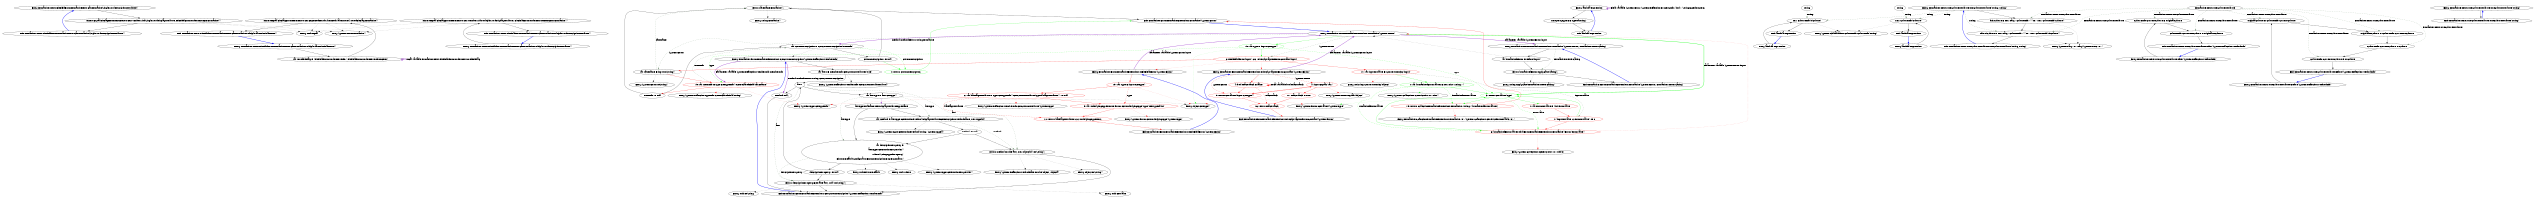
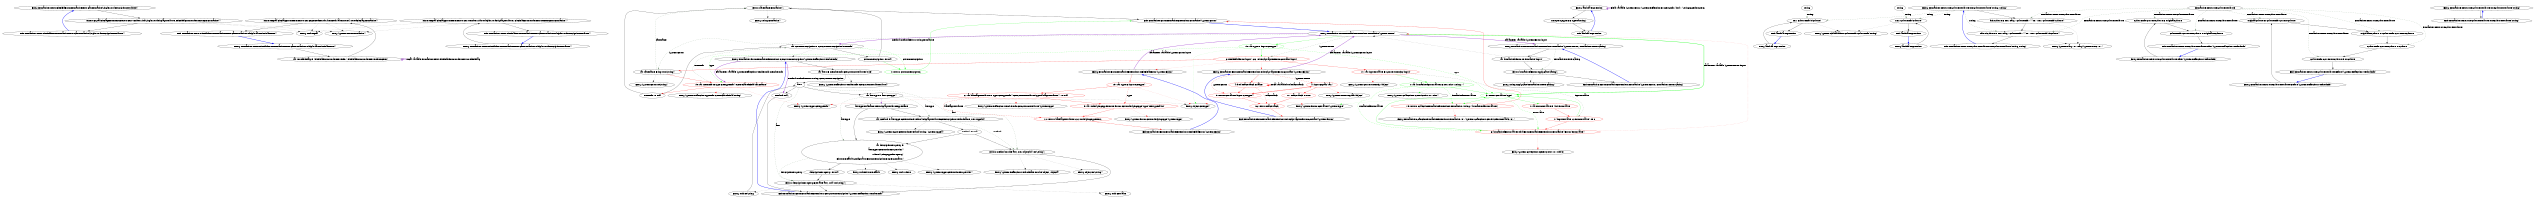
  digraph {
    node [cluster="Humanizer.EnumHumanizeExtensions.Humanize(System.Enum)" file="EnumHumanizeExtensions.cs" span="0-0"]
    edge [style=solid]
    n1 [cluster="Humanizer.Tests.BitFieldEnumHumanizeTests.CanHumanizeSingleWordDescriptionAttribute()" file="BitFieldEnumHumanizeTests.cs" label="Entry Humanizer.Tests.BitFieldEnumHumanizeTests.CanHumanizeSingleWordDescriptionAttribute()" span="13-13"]
    n2 [cluster="Humanizer.Tests.BitFieldEnumHumanizeTests.CanHumanizeSingleWordDescriptionAttribute()" file="BitFieldEnumHumanizeTests.cs" label="Assert.Equal(BitFlagEnumTestsResources.MemberWithSingleWordDisplayAttribute, BitFieldEnumUnderTest.RED.Humanize())" span="15-15"]
    n3 [cluster="Humanizer.Tests.BitFieldEnumHumanizeTests.CanHumanizeSingleWordDescriptionAttribute()" file="BitFieldEnumHumanizeTests.cs" label="Exit Humanizer.Tests.BitFieldEnumHumanizeTests.CanHumanizeSingleWordDescriptionAttribute()" span="13-13"]
    n4 [cluster="Unk.Equal" file="BitFieldEnumHumanizeTests.cs" label="Entry Unk.Equal" span=""]
    n5 [cluster="System.Enum.Humanize()" file="BitFieldEnumHumanizeTests.cs" label="Entry System.Enum.Humanize()" span="23-23"]
    n6 [cluster="Humanizer.Tests.BitFieldEnumHumanizeTests.CanHumanizeMultipleValueBitFieldEnum()" file="BitFieldEnumHumanizeTests.cs" label="Entry Humanizer.Tests.BitFieldEnumHumanizeTests.CanHumanizeMultipleValueBitFieldEnum()" span="25-25"]
    n7 [cluster="Humanizer.Tests.BitFieldEnumHumanizeTests.CanHumanizeMultipleValueBitFieldEnum()" file="BitFieldEnumHumanizeTests.cs" label="var xoredBitFlag = (BitFieldEnumUnderTest.RED | BitFieldEnumUnderTest.DARK_GRAY)" span="27-27"]
    n8 [cluster="Humanizer.Tests.BitFieldEnumHumanizeTests.CanHumanizeMultipleValueBitFieldEnum()" file="BitFieldEnumHumanizeTests.cs" label="Assert.Equal(BitFlagEnumTestsResources.ExpectedResultWhenBothValuesXored, xoredBitFlag.Humanize())" span="28-28"]
    n9 [cluster="Humanizer.Tests.BitFieldEnumHumanizeTests.CanHumanizeMultipleValueBitFieldEnum()" file="BitFieldEnumHumanizeTests.cs" label="Exit Humanizer.Tests.BitFieldEnumHumanizeTests.CanHumanizeMultipleValueBitFieldEnum()" span="25-25"]
    n10 [cluster="Humanizer.Tests.BitFieldEnumHumanizeTests.CanHumanizeMultipleWordDescriptionAttribute()" file="BitFieldEnumHumanizeTests.cs" label="Entry Humanizer.Tests.BitFieldEnumHumanizeTests.CanHumanizeMultipleWordDescriptionAttribute()" span="19-19"]
    n11 [cluster="Humanizer.Tests.BitFieldEnumHumanizeTests.CanHumanizeMultipleWordDescriptionAttribute()" file="BitFieldEnumHumanizeTests.cs" label="Assert.Equal(BitFlagEnumTestsResources.MemberWithMultipleWordDisplayAttribute, BitFieldEnumUnderTest.DARK_GRAY.Humanize())" span="21-21"]
    n12 [cluster="Humanizer.Tests.BitFieldEnumHumanizeTests.CanHumanizeMultipleWordDescriptionAttribute()" file="BitFieldEnumHumanizeTests.cs" label="Exit Humanizer.Tests.BitFieldEnumHumanizeTests.CanHumanizeMultipleWordDescriptionAttribute()" span="19-19"]
    n13 [cluster="string.Humanize()" label="Entry string.Humanize()" span="44-44"]
    n14 [cluster="System.Collections.Generic.List<T>.List()" label="Entry System.Collections.Generic.List<T>.List()"]
-   n15 [cluster="System.Convert.ToInt32(object)" label="Entry ToString.Convert.ToInt32(object)"]
+   n15 [cluster="System.Convert.ToInt32(object)" label="Entry System.Convert.ToInt32(object)"]
    n16 [cluster="Humanizer.EnumHumanizeExtensions.GetCustomDescription(System.Reflection.MemberInfo)" label="Entry Humanizer.EnumHumanizeExtensions.GetCustomDescription(System.Reflection.MemberInfo)" span="98-98"]
    n17 [cluster="Humanizer.EnumHumanizeExtensions.GetCustomDescription(System.Reflection.MemberInfo)" label="var attrs = memberInfo.GetCustomAttributes(true)" span="100-100"]
    n18 [cluster="Humanizer.EnumHumanizeExtensions.GetCustomDescription(System.Reflection.MemberInfo)" label="method null;" span="119-119"]
    n19 [color=red community=0 label="19: var memInfo = type.GetTypeInfo().GetDeclaredField(caseName)" span="47-47"]
    n20 [cluster="Humanizer.EnumHumanizeExtensions.GetCustomDescription(System.Reflection.MemberInfo)" label=attrs span="102-102"]
    n21 [cluster="System.Reflection.MemberInfo.GetCustomAttributes(bool)" label="Entry System.Reflection.MemberInfo.GetCustomAttributes(bool)"]
    n22 [cluster="Humanizer.EnumHumanizeExtensions.GetCustomDescription(System.Reflection.MemberInfo)" label="Exit Humanizer.EnumHumanizeExtensions.GetCustomDescription(System.Reflection.MemberInfo)" span="98-98"]
    n23 [cluster="System.Type.GetTypeInfo()" label="Entry System.Type.GetTypeInfo()"]
    n24 [cluster="System.Reflection.TypeInfo.GetDeclaredField(string)" label="Entry System.Reflection.TypeInfo.GetDeclaredField(string)"]
    n25 [label="var customDescription = GetCustomDescription(memInfo)" span="51-51"]
    n26 [label="memInfo != null" span="49-49"]
    n27 [cluster="Humanizer.EnumHumanizeExtensions.GetCustomDescription(System.Reflection.MemberInfo)" label="var attrType = attr.GetType()" span="104-104"]
    n28 [cluster="Humanizer.EnumHumanizeExtensions.GetCustomDescription(System.Reflection.MemberInfo)" label="return method.Invoke(attr, new object[0]).ToString();" span="109-109"]
    n29 [cluster="Humanizer.EnumHumanizeExtensions.GetCustomDescription(System.Reflection.MemberInfo)" label="return descriptionProperty.GetValue(attr, null).ToString();" span="116-116"]
    n30 [cluster="Humanizer.EnumHumanizeExtensions.GetCustomDescription(System.Reflection.MemberInfo)" label="attrType.FullName == DisplayAttributeTypeName" span="105-105"]
    n31 [cluster="Humanizer.EnumHumanizeExtensions.GetCustomDescription(System.Reflection.MemberInfo)" label="var method = attrType.GetRuntimeMethod(DisplayAttributeGetDescriptionMethodName, new Type[0])" span="107-107"]
    n32 [cluster="Humanizer.EnumHumanizeExtensions.GetCustomDescription(System.Reflection.MemberInfo)" label="var descriptionProperty =\r\n                    attrType.GetRuntimeProperties()\r\n                        .Where(StringTypedProperty)\r\n                        .FirstOrDefault(Configurator.EnumDescriptionPropertyLocator)" span="111-114"]
    n33 [cluster="object.GetType()" label="Entry object.GetType()"]
    n34 [cluster="System.Reflection.MethodBase.Invoke(object, object[])" label="Entry System.Reflection.MethodBase.Invoke(object, object[])"]
    n35 [cluster="object.ToString()" label="Entry object.ToString()"]
    n36 [cluster="Unk.ToString" label="Entry Unk.ToString" span=""]
    n37 [cluster="Unk.GetValue" label="Entry Unk.GetValue" span=""]
    n38 [cluster="Humanizer.EnumHumanizeExtensions.GetCustomDescription(System.Reflection.MemberInfo)" label="method != null" span="108-108"]
    n39 [cluster="System.Type.GetRuntimeMethod(string, System.Type[])" label="Entry System.Type.GetRuntimeMethod(string, System.Type[])"]
    n40 [cluster="Humanizer.EnumHumanizeExtensions.GetCustomDescription(System.Reflection.MemberInfo)" label="descriptionProperty != null" span="115-115"]
    n41 [cluster="Unk.Where" label="Entry Unk.Where" span=""]
    n42 [cluster="System.Type.GetRuntimeProperties()" label="Entry System.Type.GetRuntimeProperties()"]
    n43 [cluster="Unk.FirstOrDefault" label="Entry Unk.FirstOrDefault" span=""]
    n44 [cluster="System.Enum.GetValues(System.Type)" label="Entry System.Enum.GetValues(System.Type)"]
    n45 [cluster="string.ApplyCase(Humanizer.LetterCasing)" label="Entry string.ApplyCase(Humanizer.LetterCasing)" span="15-15"]
    n46 [cluster="System.Enum.ToString()" label="Entry System.Enum.ToString()"]
    n47 [cluster="Humanizer.EnumHumanizeExtensions.Humanize(System.Enum, Humanizer.LetterCasing)" label="Entry Humanizer.EnumHumanizeExtensions.Humanize(System.Enum, Humanizer.LetterCasing)" span="128-128"]
-   n48 [cluster="Humanizer.EnumHumanizeExtensions.Humanize(System.Enum, Humanizer.LetterCasing)" label="var humanizedEnum = Before(input)" span="130-130"]
+   n48 [cluster="Humanizer.EnumHumanizeExtensions.Humanize(System.Enum, Humanizer.LetterCasing)" label="var humanizedEnum = Humanize(input)" span="130-130"]
    n49 [cluster="Humanizer.EnumHumanizeExtensions.Humanize(System.Enum, Humanizer.LetterCasing)" label="return humanizedEnum.ApplyCase(casing);" span="132-132"]
    n50 [label="Entry Humanizer.EnumHumanizeExtensions.Humanize(System.Enum)" span="23-23"]
    n51 [cluster="Humanizer.EnumHumanizeExtensions.Humanize(System.Enum, Humanizer.LetterCasing)" label="Exit Humanizer.EnumHumanizeExtensions.Humanize(System.Enum, Humanizer.LetterCasing)" span="128-128"]
    n52 [color=green community=0 label="19: var type = input.GetType()" span="25-25"]
    n53 [color=red community=0 label="6: IsBitFieldEnum(input) && !DirectlyMapsToEnumConstant(input)" span="27-27"]
    n54 [label="var caseName = input.ToString()" span="46-46"]
    n55 [color=green community=0 label="3: Enum.GetValues(type)" span="33-33"]
    n56 [cluster="Humanizer.EnumHumanizeExtensions.IsBitFieldEnum(System.Enum)" label="Entry Humanizer.EnumHumanizeExtensions.IsBitFieldEnum(System.Enum)" span="65-65"]
    n57 [cluster="Humanizer.EnumHumanizeExtensions.IsBitFieldEnum(System.Enum)" color=red community=0 label="19: var type = input.GetType()" span="67-67"]
    n58 [cluster="Humanizer.EnumHumanizeExtensions.IsBitFieldEnum(System.Enum)" color=red community=0 label="6: var hasFlagsAttribute = type.GetTypeInfo().GetCustomAttribute(typeof(FlagsAttribute)) != null" span="69-69"]
    n59 [cluster="Humanizer.EnumHumanizeExtensions.IsBitFieldEnum(System.Enum)" color=red community=0 label="9: var underlyingTypeIsInt = Enum.GetUnderlyingType(type) == typeof(int)" span="70-70"]
    n60 [cluster="Humanizer.EnumHumanizeExtensions.IsBitFieldEnum(System.Enum)" color=red community=0 label="10: return hasFlagsAttribute && underlyingTypeIsInt;" span="72-72"]
    n61 [cluster="System.Reflection.MemberInfo.GetCustomAttribute(System.Type)" label="Entry System.Reflection.MemberInfo.GetCustomAttribute(System.Type)"]
    n62 [cluster="System.Enum.GetUnderlyingType(System.Type)" label="Entry System.Enum.GetUnderlyingType(System.Type)"]
    n63 [cluster="Humanizer.EnumHumanizeExtensions.IsBitFieldEnum(System.Enum)" label="Exit Humanizer.EnumHumanizeExtensions.IsBitFieldEnum(System.Enum)" span="65-65"]
    n64 [cluster="Humanizer.EnumHumanizeExtensions.DirectlyMapsToEnumConstant(System.Enum)" label="Entry Humanizer.EnumHumanizeExtensions.DirectlyMapsToEnumConstant(System.Enum)" span="81-81"]
    n65 [cluster="Humanizer.EnumHumanizeExtensions.DirectlyMapsToEnumConstant(System.Enum)" color=red community=0 label="4: bool exactMatch = false" span="83-83"]
    n66 [cluster="Humanizer.EnumHumanizeExtensions.DirectlyMapsToEnumConstant(System.Enum)" color=red community=0 label="9: Enum.GetValues(input.GetType())" span="85-85"]
    n67 [cluster="Humanizer.EnumHumanizeExtensions.DirectlyMapsToEnumConstant(System.Enum)" color=red community=0 label="4: input.Equals(raw)" span="87-87"]
    n68 [cluster="Humanizer.EnumHumanizeExtensions.DirectlyMapsToEnumConstant(System.Enum)" color=red community=0 label="16: return exactMatch;" span="94-94"]
    n69 [cluster="Humanizer.EnumHumanizeExtensions.DirectlyMapsToEnumConstant(System.Enum)" color=red community=0 label="11: exactMatch = true" span="89-89"]
    n70 [cluster="System.Enum.Equals(object)" label="Entry System.Enum.Equals(object)"]
    n71 [cluster="Humanizer.EnumHumanizeExtensions.DirectlyMapsToEnumConstant(System.Enum)" label="Exit Humanizer.EnumHumanizeExtensions.DirectlyMapsToEnumConstant(System.Enum)" span="81-81"]
    n72 [cluster="Humanizer.CollectionHumanizeExtensions.Humanize<T>(System.Collections.Generic.IEnumerable<T>)" label="Entry Humanizer.CollectionHumanizeExtensions.Humanize<T>(System.Collections.Generic.IEnumerable<T>)" span="17-17"]
    n73 [cluster="lambda expression" label="Entry lambda expression" span="16-16"]
    n74 [cluster="lambda expression" label="p.PropertyType == typeof(string)" span="16-16"]
    n75 [cluster="lambda expression" label="Exit lambda expression" span="16-16"]
    n76 [cluster="System.Collections.Generic.List<T>.Add(T)" label="Entry System.Collections.Generic.List<T>.Add(T)"]
    n77 [color=red community=0 label="17: var inputIntValue = Convert.ToInt32(input)" span="29-29"]
    n78 [color=green community=0 label="2: var humanizedEnumValues = new List<string>()" span="31-31"]
    n79 [color=red community=0 label="2: (inputIntValue & enumIntValue) != 0" span="37-37"]
    n80 [label="return caseName.Humanize();" span="57-57"]
    n81 [color=red community=0 label="6: humanizedEnumValues.Add(EnumHumanizeExtensions.Humanize((Enum)enumValue))" span="39-39"]
    n82 [color=red community=0 label="19: return CollectionHumanizeExtensions.Humanize<string>(humanizedEnumValues);" span="43-43"]
    n83 [color=red community=0 label="2: var enumIntValue = (int)enumValue" span="35-35"]
    n84 [label="customDescription != null" span="53-53"]
    n85 [color=green community=0 label="2: return customDescription;" span="54-54"]
    n86 [label="Exit Humanizer.EnumHumanizeExtensions.Humanize(System.Enum)" span="23-23"]
    n87 [cluster="Humanizer.Tests.UseCultureAttribute.UseCultureAttribute(string, string)" file="UseCultureAttribute.cs" label="Entry Humanizer.Tests.UseCultureAttribute.UseCultureAttribute(string, string)" span="49-49"]
    n88 [cluster="Humanizer.Tests.UseCultureAttribute.UseCultureAttribute(string, string)" file="UseCultureAttribute.cs" label="this.culture = new Lazy<CultureInfo>(() => new CultureInfo(culture))" span="51-51"]
    n89 [cluster="Humanizer.Tests.UseCultureAttribute.UseCultureAttribute(string, string)" file="UseCultureAttribute.cs" label="this.uiCulture = new Lazy<CultureInfo>(() => new CultureInfo(uiCulture))" span="52-52"]
    n90 [cluster="lambda expression" file="UseCultureAttribute.cs" label="new CultureInfo(culture)" span="51-51"]
    n91 [cluster="lambda expression" file="UseCultureAttribute.cs" label="new CultureInfo(uiCulture)" span="52-52"]
    n92 [cluster="System.Lazy<T>.Lazy(System.Func<T>)" file="UseCultureAttribute.cs" label="Entry System.Lazy<T>.Lazy(System.Func<T>)"]
    n93 [cluster="Humanizer.Tests.UseCultureAttribute.UseCultureAttribute(string, string)" file="UseCultureAttribute.cs" label="Exit Humanizer.Tests.UseCultureAttribute.UseCultureAttribute(string, string)" span="49-49"]
    n94 [cluster="lambda expression" file="UseCultureAttribute.cs" label="Exit lambda expression" span="51-51"]
    n95 [cluster="System.Globalization.CultureInfo.CultureInfo(string)" file="UseCultureAttribute.cs" label="Entry System.Globalization.CultureInfo.CultureInfo(string)"]
    n96 [cluster="lambda expression" file="UseCultureAttribute.cs" label="Exit lambda expression" span="52-52"]
    n97 [cluster="Humanizer.Tests.UseCultureAttribute.After(System.Reflection.MethodInfo)" file="UseCultureAttribute.cs" label="Entry Humanizer.Tests.UseCultureAttribute.After(System.Reflection.MethodInfo)" span="86-86"]
    n98 [cluster="Humanizer.Tests.UseCultureAttribute.After(System.Reflection.MethodInfo)" file="UseCultureAttribute.cs" label="CultureInfo.CurrentCulture = originalCulture" span="88-88"]
    n99 [cluster="Humanizer.Tests.UseCultureAttribute.After(System.Reflection.MethodInfo)" file="UseCultureAttribute.cs" label="CultureInfo.CurrentUICulture = originalUICulture" span="89-89"]
    n100 [cluster="Humanizer.Tests.UseCultureAttribute.After(System.Reflection.MethodInfo)" file="UseCultureAttribute.cs" label="Exit Humanizer.Tests.UseCultureAttribute.After(System.Reflection.MethodInfo)" span="86-86"]
    n101 [cluster="Humanizer.Tests.UseCultureAttribute.Before(System.Reflection.MethodInfo)" file="UseCultureAttribute.cs" label="Entry Humanizer.Tests.UseCultureAttribute.Before(System.Reflection.MethodInfo)" span="71-71"]
    n102 [cluster="Humanizer.Tests.UseCultureAttribute.Before(System.Reflection.MethodInfo)" file="UseCultureAttribute.cs" label="originalCulture = CultureInfo.CurrentCulture" span="73-73"]
    n103 [cluster="Humanizer.Tests.UseCultureAttribute.Before(System.Reflection.MethodInfo)" file="UseCultureAttribute.cs" label="originalUICulture = CultureInfo.CurrentUICulture" span="74-74"]
    n104 [cluster="Humanizer.Tests.UseCultureAttribute.Before(System.Reflection.MethodInfo)" file="UseCultureAttribute.cs" label="CultureInfo.CurrentCulture = Culture" span="77-77"]
    n105 [cluster="Humanizer.Tests.UseCultureAttribute.Before(System.Reflection.MethodInfo)" file="UseCultureAttribute.cs" label="CultureInfo.CurrentUICulture = UICulture" span="78-78"]
    n106 [cluster="Humanizer.Tests.UseCultureAttribute.Before(System.Reflection.MethodInfo)" file="UseCultureAttribute.cs" label="Exit Humanizer.Tests.UseCultureAttribute.Before(System.Reflection.MethodInfo)" span="71-71"]
    n107 [cluster="lambda expression" file="UseCultureAttribute.cs" label="Entry lambda expression" span="52-52"]
    n108 [cluster="lambda expression" file="UseCultureAttribute.cs" label="Entry lambda expression" span="51-51"]
    n109 [cluster="Humanizer.Tests.UseCultureAttribute.UseCultureAttribute(string)" file="UseCultureAttribute.cs" label="Entry Humanizer.Tests.UseCultureAttribute.UseCultureAttribute(string)" span="39-39"]
    n110 [cluster="Humanizer.Tests.UseCultureAttribute.UseCultureAttribute(string)" file="UseCultureAttribute.cs" label="Exit Humanizer.Tests.UseCultureAttribute.UseCultureAttribute(string)" span="39-39"]
    n111 [file="UseCultureAttribute.cs" label="Humanizer.Tests.UseCultureAttribute" cluster="" span=""]
    n112 [file="UseCultureAttribute.cs" label=string cluster="" span=""]
    n113 [file="UseCultureAttribute.cs" label=string cluster="" span=""]
    n1 -> n2
    n2 -> n3
    n2 -> n4 [style=dotted]
    n2 -> n5 [style=dotted]
    n3 -> n1 [color=blue style=bold]
    n6 -> n7
    n7 -> n7 [color=darkorchid label="Local variable Humanizer.Tests.BitFieldEnumUnderTest xoredBitFlag" style=bold]
    n7 -> n8
    n8 -> n4 [style=dotted]
    n8 -> n5 [style=dotted]
    n8 -> n9
    n9 -> n6 [color=blue style=bold]
    n10 -> n11
    n11 -> n4 [style=dotted]
    n11 -> n5 [style=dotted]
    n11 -> n12
    n12 -> n10 [color=blue style=bold]
    n16 -> n17
    n16 -> n18 [color=darkorchid label="method methodReturn string GetCustomDescription" style=bold]
    n16 -> n19 [color=darkorchid label="Parameter variable System.Reflection.MemberInfo memberInfo" style=bold]
    n17 -> n20
    n17 -> n21 [style=dotted]
    n18 -> n22
    n19 -> n23 [color=red style=dotted]
    n19 -> n24 [color=red style=dotted]
    n19 -> n25 [color=darkseagreen4 label=memInfo style=dashed]
    n19 -> n26 [color=red]
    n20 -> n18
    n20 -> n27
    n20 -> n28 [color=darkseagreen4 label=attr style=dashed]
    n20 -> n29 [color=darkseagreen4 label=attr style=dashed]
    n22 -> n16 [color=blue style=bold]
    n25 -> n16 [style=dotted]
    n25 -> n84
    n25 -> n85 [color=green label=customDescription style=dashed]
    n26 -> n25
    n26 -> n80
    n27 -> n30 [color=darkorchid]
    n27 -> n31 [color=darkseagreen4 label=attrType style=dashed]
    n27 -> n32 [color=darkseagreen4 label=attrType style=dashed]
    n27 -> n33 [style=dotted]
    n28 -> n22
    n28 -> n34 [style=dotted]
    n28 -> n35 [style=dotted]
    n29 -> n22
    n29 -> n36 [style=dotted]
    n29 -> n37 [style=dotted]
    n30 -> n31
    n30 -> n32
    n31 -> n28 [color=darkseagreen4 label=method style=dashed]
    n31 -> n38
    n31 -> n39 [style=dotted]
    n32 -> n29 [color=darkseagreen4 label=descriptionProperty style=dashed]
    n32 -> n40
    n32 -> n41 [style=dotted]
    n32 -> n42 [style=dotted]
    n32 -> n43 [style=dotted]
    n38 -> n28
    n38 -> n32
-   n40 -> n20
+   n36 -> n20
    n40 -> n29
    n47 -> n48
    n47 -> n49 [color=darkseagreen4 label="Humanizer.LetterCasing" style=dashed]
    n48 -> n49
    n48 -> n50 [style=dotted]
    n49 -> n45 [style=dotted]
    n49 -> n51
    n50 -> n25 [color=darkorchid label="method methodReturn string Humanize" style=bold]
    n50 -> n47 [color=darkorchid label="Parameter variable System.Enum input" style=bold]
    n50 -> n52 [color=green]
    n50 -> n53 [color=darkseagreen4 label="System.Enum" style=dashed]
    n50 -> n54 [color=darkseagreen4 label="System.Enum" style=dashed]
    n50 -> n55 [color=green label="Parameter variable System.Enum input" style=bold]
    n51 -> n47 [color=blue style=bold]
    n52 -> n19 [color=green label=type style=dashed]
    n52 -> n33 [color=green style=dotted]
    n52 -> n53 [color=green]
    n52 -> n55 [color=green label=type style=dashed]
    n53 -> n54 [color=red]
    n53 -> n56 [color=red style=dotted]
    n53 -> n64 [color=red style=dotted]
    n53 -> n77 [color=red]
    n54 -> n19 [color=red]
    n54 -> n46 [style=dotted]
    n54 -> n80 [color=darkseagreen4 label=caseName style=dashed]
    n55 -> n44 [color=green style=dotted]
    n55 -> n81 [color=green label=enumValue style=dashed]
    n55 -> n82 [color=green]
    n55 -> n83 [color=green]
    n56 -> n50 [color=darkorchid label="Parameter variable System.Enum input" style=bold]
    n56 -> n57 [color=red]
    n57 -> n33 [color=red style=dotted]
    n57 -> n58 [color=red]
    n57 -> n59 [color=red label=type style=dashed]
    n58 -> n23 [color=red style=dotted]
    n58 -> n59 [color=red]
    n58 -> n60 [color=red label=hasFlagsAttribute style=dashed]
    n58 -> n61 [color=red style=dotted]
    n59 -> n60 [color=red]
    n59 -> n62 [color=red style=dotted]
    n60 -> n63 [color=red]
    n63 -> n56 [color=blue style=bold]
    n64 -> n50 [color=darkorchid label="Parameter variable System.Enum input" style=bold]
    n64 -> n65 [color=red]
    n64 -> n66 [color=red label="System.Enum" style=dashed]
    n64 -> n67 [color=red label="System.Enum" style=dashed]
    n65 -> n65 [color=red label="Local variable bool exactMatch" style=bold]
    n65 -> n66 [color=red]
    n65 -> n68 [color=red label=exactMatch style=dashed]
    n66 -> n33 [color=red style=dotted]
    n66 -> n44 [color=red style=dotted]
    n66 -> n67 [color=red]
    n66 -> n68 [color=red]
    n67 -> n66 [color=red]
    n67 -> n69 [color=red]
    n67 -> n70 [color=red style=dotted]
    n68 -> n71 [color=red]
    n69 -> n68 [color=red]
    n71 -> n64 [color=blue style=bold]
    n73 -> n73 [color=darkorchid label="Field variable System.Func<System.Reflection.PropertyInfo, bool> StringTypedProperty" style=bold]
    n73 -> n74
    n74 -> n75
    n75 -> n73 [color=blue style=bold]
    n77 -> n15 [color=red style=dotted]
    n77 -> n78 [color=green]
    n77 -> n79 [color=darkseagreen4 label=inputIntValue style=dashed]
    n78 -> n14 [color=green style=dotted]
    n78 -> n55 [color=green]
    n78 -> n81 [color=green label=humanizedEnumValues style=dashed]
    n78 -> n82 [color=green label=humanizedEnumValues style=dashed]
    n79 -> n55 [color=green]
    n79 -> n81 [color=red]
    n80 -> n13 [style=dotted]
    n80 -> n86
    n81 -> n50 [color=red style=dotted]
    n81 -> n55 [color=green]
    n81 -> n76 [color=red style=dotted]
    n82 -> n72 [color=red style=dotted]
    n82 -> n86 [color=red]
    n83 -> n79 [color=red]
    n84 -> n80
    n84 -> n85 [color=green]
    n85 -> n86 [color=green]
    n86 -> n50 [color=blue style=bold]
    n87 -> n88
    n87 -> n89 [color=darkseagreen4 label=string style=dashed]
    n87 -> n90 [color=darkseagreen4 label=string style=dashed]
    n87 -> n91 [color=darkseagreen4 label=string style=dashed]
    n88 -> n89
    n88 -> n92 [style=dotted]
    n89 -> n92 [style=dotted]
    n89 -> n93
    n90 -> n94
    n90 -> n95 [style=dotted]
    n91 -> n95 [style=dotted]
    n91 -> n96
    n93 -> n87 [color=blue style=bold]
    n94 -> n108 [color=blue style=bold]
    n96 -> n107 [color=blue style=bold]
    n97 -> n98
    n98 -> n99
    n99 -> n100
    n100 -> n97 [color=blue style=bold]
    n101 -> n102
    n102 -> n103
    n103 -> n104
    n104 -> n105
    n105 -> n106
    n106 -> n101 [color=blue style=bold]
    n107 -> n91
    n108 -> n90
    n109 -> n110
    n110 -> n109 [color=blue style=bold]
    n111 -> n88 [color=darkseagreen4 label="Humanizer.Tests.UseCultureAttribute" style=dashed]
    n111 -> n89 [color=darkseagreen4 label="Humanizer.Tests.UseCultureAttribute" style=dashed]
    n111 -> n98 [color=darkseagreen4 label="Humanizer.Tests.UseCultureAttribute" style=dashed]
    n111 -> n99 [color=darkseagreen4 label="Humanizer.Tests.UseCultureAttribute" style=dashed]
    n111 -> n102 [color=darkseagreen4 label="Humanizer.Tests.UseCultureAttribute" style=dashed]
    n111 -> n103 [color=darkseagreen4 label="Humanizer.Tests.UseCultureAttribute" style=dashed]
    n111 -> n104 [color=darkseagreen4 label="Humanizer.Tests.UseCultureAttribute" style=dashed]
    n111 -> n105 [color=darkseagreen4 label="Humanizer.Tests.UseCultureAttribute" style=dashed]
    n112 -> n90 [color=darkseagreen4 label=string style=dashed]
    n113 -> n91 [color=darkseagreen4 label=string style=dashed]
  }
